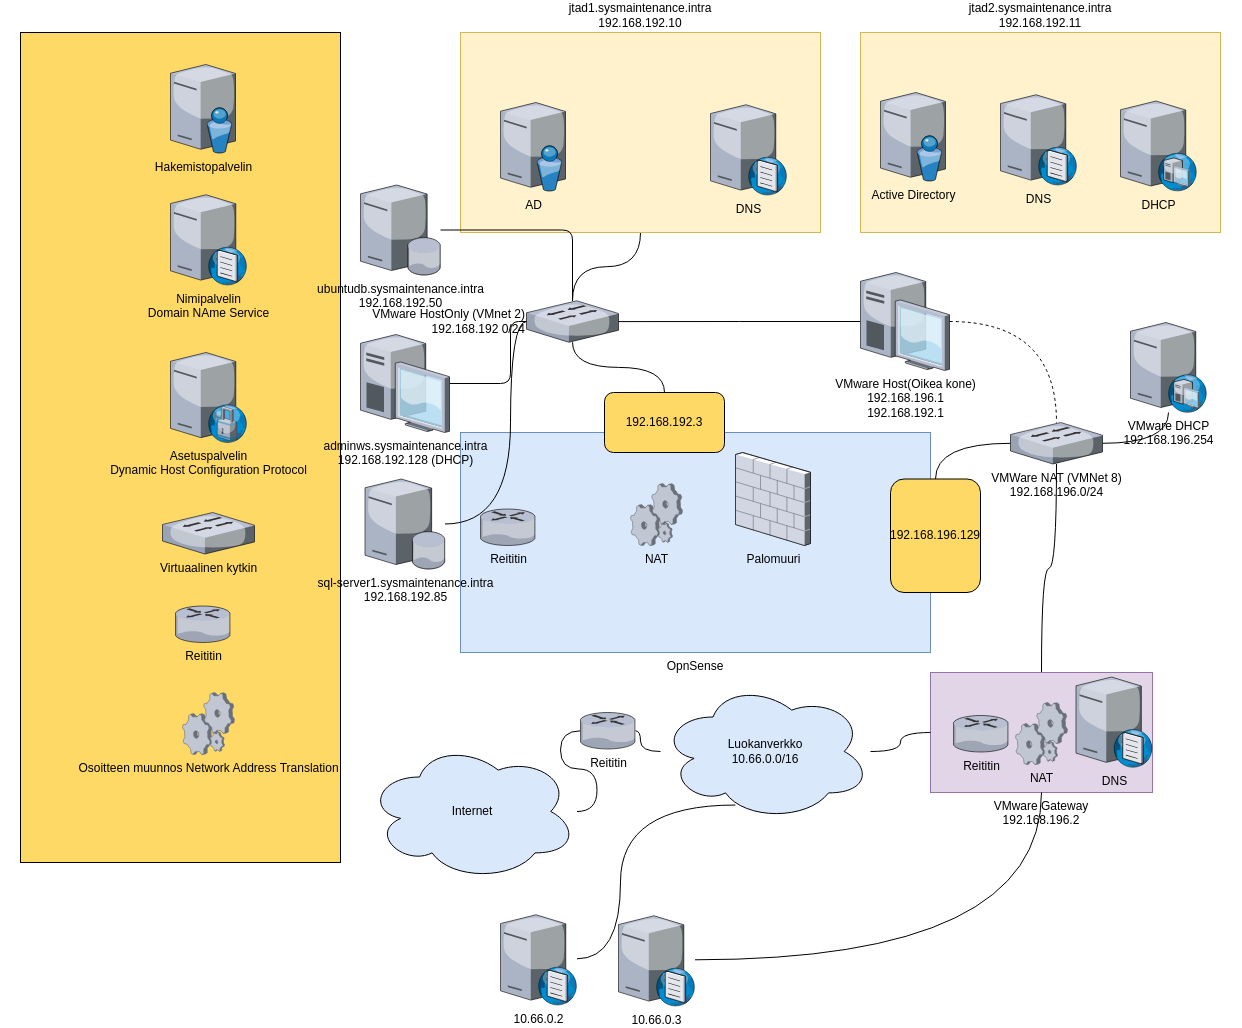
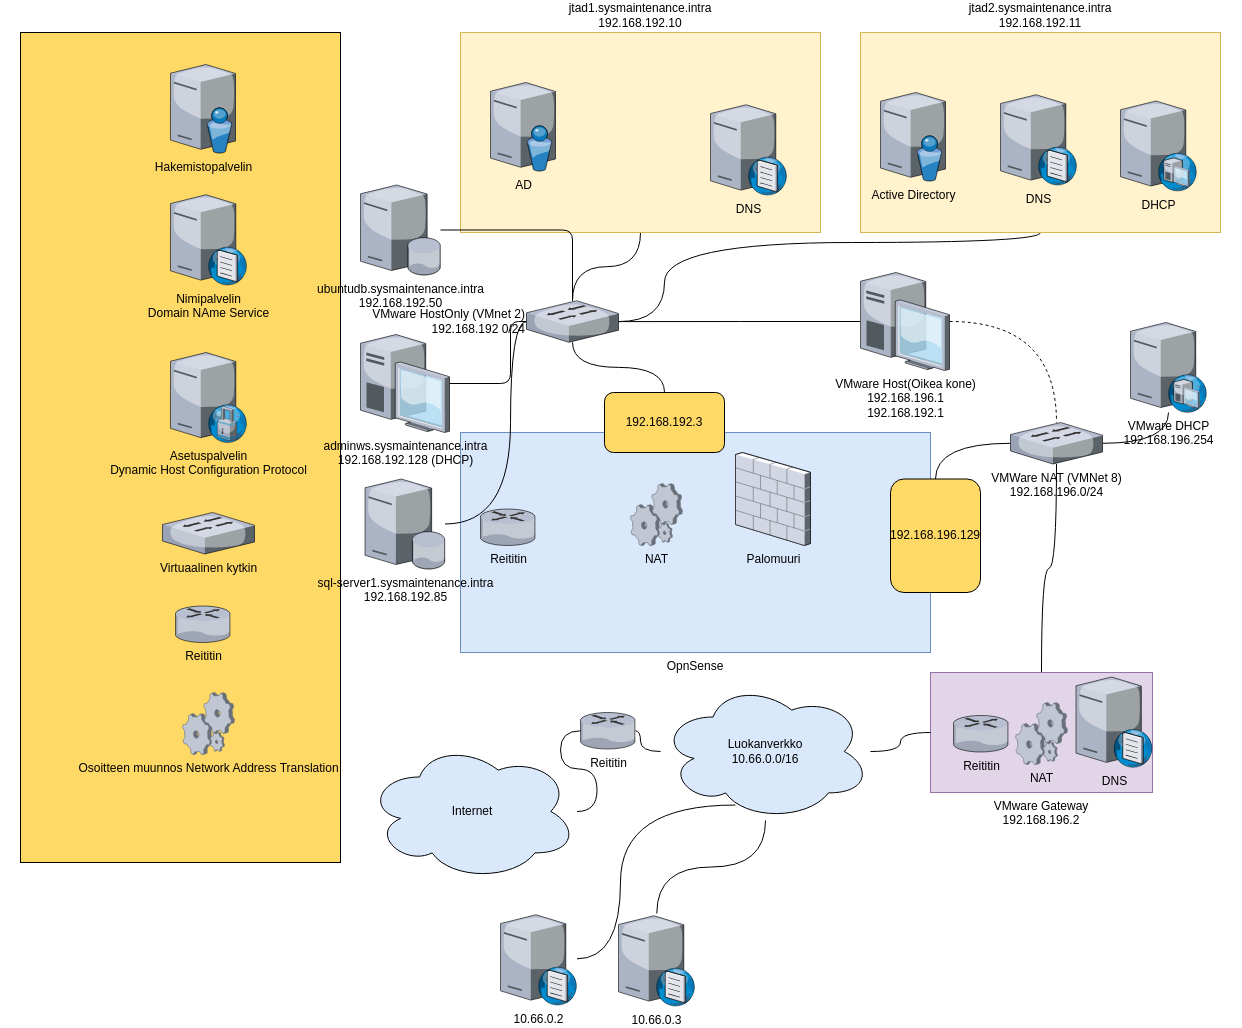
  <mxCell id="0" />
  <mxCell id="1" parent="0" />
  <mxCell id="2" value="" style="rounded=0;whiteSpace=wrap;html=1;shadow=0;glass=0;sketch=0;strokeColor=#000000;fillColor=#FFD966;" parent="1" vertex="1"><mxGeometry x="20" y="20" width="320" height="830" as="geometry" /></mxCell>
  <mxCell id="3" style="edgeStyle=orthogonalEdgeStyle;orthogonalLoop=1;jettySize=auto;html=1;curved=1;endArrow=none;endFill=0;" parent="1" source="4" target="23" edge="1"><mxGeometry relative="1" as="geometry" /></mxCell>
  <mxCell id="4" value="jtad1.sysmaintenance.intra&lt;br&gt;192.168.192.10" style="rounded=0;whiteSpace=wrap;html=1;glass=0;sketch=0;shadow=0;fillColor=#fff2cc;strokeColor=#d6b656;spacingTop=0;labelPosition=center;verticalLabelPosition=top;align=center;verticalAlign=bottom;" parent="1" vertex="1"><mxGeometry x="460" y="20" width="360" height="200" as="geometry" /></mxCell>
- <mxCell id="5" value="AD" style="verticalLabelPosition=bottom;sketch=0;aspect=fixed;html=1;verticalAlign=top;strokeColor=none;align=center;outlineConnect=0;shape=mxgraph.citrix.directory_server;shadow=0;glass=0;fillColor=#FFD966;labelPosition=center;" parent="1" vertex="1"><mxGeometry x="500" y="90" width="65" height="88.5" as="geometry" /></mxCell>
+ <mxCell id="5" value="AD" style="verticalLabelPosition=bottom;sketch=0;aspect=fixed;html=1;verticalAlign=top;strokeColor=none;align=center;outlineConnect=0;shape=mxgraph.citrix.directory_server;shadow=0;glass=0;fillColor=#FFD966;labelPosition=center;" parent="1" vertex="1"><mxGeometry x="490" y="70" width="65" height="88.5" as="geometry" /></mxCell>
  <mxCell id="6" value="DNS" style="verticalLabelPosition=bottom;sketch=0;aspect=fixed;html=1;verticalAlign=top;strokeColor=none;align=center;outlineConnect=0;shape=mxgraph.citrix.dns_server;shadow=0;glass=0;fillColor=#FFD966;" parent="1" vertex="1"><mxGeometry x="710" y="90" width="76.5" height="92.5" as="geometry" /></mxCell>
+ <mxCell id="7" style="edgeStyle=orthogonalEdgeStyle;curved=1;orthogonalLoop=1;jettySize=auto;html=1;endArrow=none;endFill=0;" parent="1" source="8" target="23" edge="1"><mxGeometry relative="1" as="geometry"><Array as="points"><mxPoint x="1040" y="230" /><mxPoint x="664" y="230" /></Array></mxGeometry></mxCell>
  <mxCell id="8" value="jtad2.sysmaintenance.intra&lt;br&gt;192.168.192.11" style="rounded=0;whiteSpace=wrap;html=1;glass=0;sketch=0;shadow=0;fillColor=#fff2cc;strokeColor=#d6b656;spacingTop=0;labelPosition=center;verticalLabelPosition=top;align=center;verticalAlign=bottom;" parent="1" vertex="1"><mxGeometry x="860" y="20" width="360" height="200" as="geometry" /></mxCell>
  <mxCell id="9" value="Active Directory" style="verticalLabelPosition=bottom;sketch=0;aspect=fixed;html=1;verticalAlign=top;strokeColor=none;align=center;outlineConnect=0;shape=mxgraph.citrix.directory_server;shadow=0;glass=0;fillColor=#FFD966;labelPosition=center;" parent="1" vertex="1"><mxGeometry x="880" y="80" width="65" height="88.5" as="geometry" /></mxCell>
  <mxCell id="10" value="DNS" style="verticalLabelPosition=bottom;sketch=0;aspect=fixed;html=1;verticalAlign=top;strokeColor=none;align=center;outlineConnect=0;shape=mxgraph.citrix.dns_server;shadow=0;glass=0;fillColor=#FFD966;" parent="1" vertex="1"><mxGeometry x="1000" y="80" width="76.5" height="92.5" as="geometry" /></mxCell>
  <mxCell id="11" value="DHCP" style="verticalLabelPosition=bottom;sketch=0;aspect=fixed;html=1;verticalAlign=top;strokeColor=none;align=center;outlineConnect=0;shape=mxgraph.citrix.dhcp_server;shadow=0;glass=0;fillColor=#FFD966;" parent="1" vertex="1"><mxGeometry x="1120" y="88.5" width="76" height="90" as="geometry" /></mxCell>
  <mxCell id="12" value="OpnSense" style="rounded=0;whiteSpace=wrap;html=1;shadow=0;glass=0;sketch=0;fillColor=#dae8fc;strokeColor=#6c8ebf;labelPosition=center;verticalLabelPosition=bottom;align=center;verticalAlign=top;" parent="1" vertex="1"><mxGeometry x="460" y="420" width="470" height="220" as="geometry" /></mxCell>
  <mxCell id="13" value="Palomuuri" style="verticalLabelPosition=bottom;sketch=0;aspect=fixed;html=1;verticalAlign=top;strokeColor=none;align=center;outlineConnect=0;shape=mxgraph.citrix.firewall;shadow=0;glass=0;fillColor=#FFD966;" parent="1" vertex="1"><mxGeometry x="735" y="440" width="75" height="93" as="geometry" /></mxCell>
  <mxCell id="14" value="Reititin" style="verticalLabelPosition=bottom;sketch=0;aspect=fixed;html=1;verticalAlign=top;strokeColor=none;align=center;outlineConnect=0;shape=mxgraph.citrix.router;shadow=0;glass=0;fillColor=#FFD966;" parent="1" vertex="1"><mxGeometry x="480" y="496.5" width="55" height="36.5" as="geometry" /></mxCell>
  <mxCell id="15" value="NAT" style="verticalLabelPosition=bottom;sketch=0;aspect=fixed;html=1;verticalAlign=top;strokeColor=none;align=center;outlineConnect=0;shape=mxgraph.citrix.process;shadow=0;glass=0;fillColor=#FFD966;" parent="1" vertex="1"><mxGeometry x="630" y="471" width="52" height="62" as="geometry" /></mxCell>
  <mxCell id="16" style="edgeStyle=orthogonalEdgeStyle;curved=1;orthogonalLoop=1;jettySize=auto;html=1;endArrow=none;endFill=0;" parent="1" source="17" target="42" edge="1"><mxGeometry relative="1" as="geometry" /></mxCell>
  <mxCell id="17" value="Luokanverkko&lt;br&gt;10.66.0.0/16" style="ellipse;shape=cloud;whiteSpace=wrap;html=1;shadow=0;glass=0;sketch=0;fillColor=#dae8fc;strokeColor=#000000;labelPosition=center;verticalLabelPosition=middle;align=center;verticalAlign=middle;" parent="1" vertex="1"><mxGeometry x="660" y="670" width="210" height="138" as="geometry" /></mxCell>
  <mxCell id="18" style="edgeStyle=orthogonalEdgeStyle;curved=1;orthogonalLoop=1;jettySize=auto;html=1;endArrow=none;endFill=0;" parent="1" source="21" target="31" edge="1"><mxGeometry relative="1" as="geometry" /></mxCell>
  <mxCell id="19" style="edgeStyle=orthogonalEdgeStyle;curved=1;orthogonalLoop=1;jettySize=auto;html=1;endArrow=none;endFill=0;" parent="1" source="21" target="25" edge="1"><mxGeometry relative="1" as="geometry" /></mxCell>
  <mxCell id="20" style="edgeStyle=orthogonalEdgeStyle;curved=1;orthogonalLoop=1;jettySize=auto;html=1;endArrow=none;endFill=0;" parent="1" source="21" target="27" edge="1"><mxGeometry relative="1" as="geometry" /></mxCell>
  <mxCell id="21" value="VMWare NAT (VMNet 8)&lt;br&gt;192.168.196.0/24" style="verticalLabelPosition=bottom;sketch=0;aspect=fixed;html=1;verticalAlign=top;strokeColor=none;align=center;outlineConnect=0;shape=mxgraph.citrix.switch;shadow=0;glass=0;fillColor=#FFD966;" parent="1" vertex="1"><mxGeometry x="1010" y="410" width="92" height="41.5" as="geometry" /></mxCell>
  <mxCell id="22" style="edgeStyle=orthogonalEdgeStyle;curved=1;orthogonalLoop=1;jettySize=auto;html=1;endArrow=none;endFill=0;" parent="1" source="23" target="24" edge="1"><mxGeometry relative="1" as="geometry" /></mxCell>
  <mxCell id="23" value="VMware HostOnly (VMnet 2)&lt;br&gt;192.168.192 0/24" style="verticalLabelPosition=middle;sketch=0;aspect=fixed;html=1;verticalAlign=middle;strokeColor=none;align=right;outlineConnect=0;shape=mxgraph.citrix.switch;shadow=0;glass=0;fillColor=#FFD966;labelPosition=left;" parent="1" vertex="1"><mxGeometry x="526" y="288.25" width="92" height="41.5" as="geometry" /></mxCell>
  <mxCell id="24" value="192.168.192.3" style="rounded=1;whiteSpace=wrap;html=1;shadow=0;glass=0;sketch=0;strokeColor=#000000;fillColor=#FFD966;" parent="1" vertex="1"><mxGeometry x="604" y="380" width="120" height="60" as="geometry" /></mxCell>
  <mxCell id="25" value="192.168.196.129" style="rounded=1;whiteSpace=wrap;html=1;shadow=0;glass=0;sketch=0;strokeColor=#000000;fillColor=#FFD966;" parent="1" vertex="1"><mxGeometry x="890" y="466.5" width="90" height="113.5" as="geometry" /></mxCell>
  <mxCell id="26" value="" style="group" parent="1" vertex="1" connectable="0"><mxGeometry x="930" y="660" width="222" height="120" as="geometry" /></mxCell>
  <mxCell id="27" value="VMware Gateway&lt;br&gt;192.168.196.2" style="rounded=0;whiteSpace=wrap;html=1;shadow=0;glass=0;sketch=0;labelPosition=center;verticalLabelPosition=bottom;align=center;verticalAlign=top;fillColor=#e1d5e7;strokeColor=#9673a6;" parent="26" vertex="1"><mxGeometry width="222" height="120" as="geometry" /></mxCell>
  <mxCell id="28" value="DNS" style="verticalLabelPosition=bottom;sketch=0;aspect=fixed;html=1;verticalAlign=top;strokeColor=none;align=center;outlineConnect=0;shape=mxgraph.citrix.dns_server;shadow=0;glass=0;fillColor=#FFD966;" parent="26" vertex="1"><mxGeometry x="145.5" y="2.25" width="76.5" height="92.5" as="geometry" /></mxCell>
  <mxCell id="29" value="Reititin" style="verticalLabelPosition=bottom;sketch=0;aspect=fixed;html=1;verticalAlign=top;strokeColor=none;align=center;outlineConnect=0;shape=mxgraph.citrix.router;shadow=0;glass=0;fillColor=#FFD966;" parent="26" vertex="1"><mxGeometry x="23" y="43" width="55" height="36.5" as="geometry" /></mxCell>
  <mxCell id="30" value="NAT" style="verticalLabelPosition=bottom;sketch=0;aspect=fixed;html=1;verticalAlign=top;strokeColor=none;align=center;outlineConnect=0;shape=mxgraph.citrix.process;shadow=0;glass=0;fillColor=#FFD966;" parent="26" vertex="1"><mxGeometry x="85" y="30" width="52" height="62" as="geometry" /></mxCell>
  <mxCell id="31" value="VMware DHCP&lt;br&gt;192.168.196.254" style="verticalLabelPosition=bottom;sketch=0;aspect=fixed;html=1;verticalAlign=top;strokeColor=none;align=center;outlineConnect=0;shape=mxgraph.citrix.dhcp_server;shadow=0;glass=0;fillColor=#FFD966;" parent="1" vertex="1"><mxGeometry x="1130" y="310" width="76" height="90" as="geometry" /></mxCell>
  <mxCell id="32" style="edgeStyle=orthogonalEdgeStyle;curved=1;orthogonalLoop=1;jettySize=auto;html=1;endArrow=none;endFill=0;" parent="1" source="34" target="23" edge="1"><mxGeometry relative="1" as="geometry" /></mxCell>
  <mxCell id="33" style="edgeStyle=orthogonalEdgeStyle;curved=1;orthogonalLoop=1;jettySize=auto;html=1;endArrow=none;endFill=0;dashed=1;" parent="1" source="34" target="21" edge="1"><mxGeometry relative="1" as="geometry"><Array as="points"><mxPoint x="1056" y="309" /></Array></mxGeometry></mxCell>
  <mxCell id="34" value="VMware Host(Oikea kone)&lt;br&gt;192.168.196.1&lt;br&gt;192.168.192.1" style="verticalLabelPosition=bottom;sketch=0;aspect=fixed;html=1;verticalAlign=top;strokeColor=none;align=center;outlineConnect=0;shape=mxgraph.citrix.desktop;shadow=0;glass=0;fillColor=#FFD966;" parent="1" vertex="1"><mxGeometry x="860" y="260" width="89" height="98" as="geometry" /></mxCell>
  <mxCell id="35" style="edgeStyle=orthogonalEdgeStyle;curved=1;orthogonalLoop=1;jettySize=auto;html=1;entryX=0.357;entryY=0.888;entryDx=0;entryDy=0;entryPerimeter=0;endArrow=none;endFill=0;" parent="1" source="36" target="17" edge="1"><mxGeometry relative="1" as="geometry"><Array as="points"><mxPoint x="620" y="946" /><mxPoint x="620" y="793" /></Array></mxGeometry></mxCell>
  <mxCell id="36" value="10.66.0.2" style="verticalLabelPosition=bottom;sketch=0;aspect=fixed;html=1;verticalAlign=top;strokeColor=none;align=center;outlineConnect=0;shape=mxgraph.citrix.dns_server;shadow=0;glass=0;fillColor=#FFD966;" parent="1" vertex="1"><mxGeometry x="500" y="900" width="76.5" height="92.5" as="geometry" /></mxCell>
- <mxCell id="37" style="edgeStyle=orthogonalEdgeStyle;curved=1;orthogonalLoop=1;jettySize=auto;html=1;endArrow=none;endFill=0;" parent="1" source="38" target="27" edge="1"><mxGeometry relative="1" as="geometry" /></mxCell>
+ <mxCell id="37" style="edgeStyle=orthogonalEdgeStyle;curved=1;orthogonalLoop=1;jettySize=auto;html=1;endArrow=none;endFill=0;" parent="1" source="38" target="17" edge="1"><mxGeometry relative="1" as="geometry" /></mxCell>
  <mxCell id="38" value="10.66.0.3" style="verticalLabelPosition=bottom;sketch=0;aspect=fixed;html=1;verticalAlign=top;strokeColor=none;align=center;outlineConnect=0;shape=mxgraph.citrix.dns_server;shadow=0;glass=0;fillColor=#FFD966;" parent="1" vertex="1"><mxGeometry x="618" y="901" width="76.5" height="92.5" as="geometry" /></mxCell>
  <mxCell id="39" value="Internet" style="ellipse;shape=cloud;whiteSpace=wrap;html=1;shadow=0;glass=0;sketch=0;fillColor=#dae8fc;strokeColor=#000000;labelPosition=center;verticalLabelPosition=middle;align=center;verticalAlign=middle;" parent="1" vertex="1"><mxGeometry x="366.5" y="730" width="210" height="138" as="geometry" /></mxCell>
  <mxCell id="40" style="edgeStyle=orthogonalEdgeStyle;curved=1;orthogonalLoop=1;jettySize=auto;html=1;endArrow=none;endFill=0;" parent="1" source="27" target="17" edge="1"><mxGeometry relative="1" as="geometry" /></mxCell>
  <mxCell id="41" style="edgeStyle=orthogonalEdgeStyle;curved=1;orthogonalLoop=1;jettySize=auto;html=1;endArrow=none;endFill=0;" parent="1" source="42" target="39" edge="1"><mxGeometry relative="1" as="geometry" /></mxCell>
  <mxCell id="42" value="Reititin" style="verticalLabelPosition=bottom;sketch=0;aspect=fixed;html=1;verticalAlign=top;strokeColor=none;align=center;outlineConnect=0;shape=mxgraph.citrix.router;shadow=0;glass=0;fillColor=#FFD966;" parent="1" vertex="1"><mxGeometry x="580" y="700" width="55" height="36.5" as="geometry" /></mxCell>
  <mxCell id="43" value="Nimipalvelin&lt;br&gt;Domain NAme Service&lt;br&gt;" style="verticalLabelPosition=bottom;sketch=0;aspect=fixed;html=1;verticalAlign=top;strokeColor=none;align=center;outlineConnect=0;shape=mxgraph.citrix.dns_server;shadow=0;glass=0;fillColor=#FFD966;" parent="1" vertex="1"><mxGeometry x="170" y="180" width="76.5" height="92.5" as="geometry" /></mxCell>
  <mxCell id="44" value="Hakemistopalvelin" style="verticalLabelPosition=bottom;sketch=0;aspect=fixed;html=1;verticalAlign=top;strokeColor=none;align=center;outlineConnect=0;shape=mxgraph.citrix.directory_server;shadow=0;glass=0;fillColor=#FFD966;" parent="1" vertex="1"><mxGeometry x="170" y="52" width="65" height="88.5" as="geometry" /></mxCell>
  <mxCell id="45" value="Asetuspalvelin&lt;br&gt;Dynamic Host Configuration Protocol" style="verticalLabelPosition=bottom;sketch=0;aspect=fixed;html=1;verticalAlign=top;strokeColor=none;align=center;outlineConnect=0;shape=mxgraph.citrix.proxy_server;shadow=0;glass=0;fillColor=#FFD966;" parent="1" vertex="1"><mxGeometry x="170" y="340" width="76.5" height="90" as="geometry" /></mxCell>
  <mxCell id="46" value="Virtuaalinen kytkin" style="verticalLabelPosition=bottom;sketch=0;aspect=fixed;html=1;verticalAlign=top;strokeColor=none;align=center;outlineConnect=0;shape=mxgraph.citrix.switch;shadow=0;glass=0;fillColor=#FFD966;" parent="1" vertex="1"><mxGeometry x="162" y="500" width="92" height="41.5" as="geometry" /></mxCell>
  <mxCell id="47" value="Reititin" style="verticalLabelPosition=bottom;sketch=0;aspect=fixed;html=1;verticalAlign=top;strokeColor=none;align=center;outlineConnect=0;shape=mxgraph.citrix.router;shadow=0;glass=0;fillColor=#FFD966;" parent="1" vertex="1"><mxGeometry x="175" y="593.5" width="55" height="36.5" as="geometry" /></mxCell>
  <mxCell id="48" value="Osoitteen muunnos Network Address Translation" style="verticalLabelPosition=bottom;sketch=0;aspect=fixed;html=1;verticalAlign=top;strokeColor=none;align=center;outlineConnect=0;shape=mxgraph.citrix.process;shadow=0;glass=0;fillColor=#FFD966;" parent="1" vertex="1"><mxGeometry x="182" y="680" width="52" height="62" as="geometry" /></mxCell>
  <mxCell id="49" style="edgeStyle=orthogonalEdgeStyle;rounded=1;orthogonalLoop=1;jettySize=auto;html=1;strokeColor=default;startArrow=none;startFill=0;endArrow=none;endFill=0;" parent="1" source="50" target="23" edge="1"><mxGeometry relative="1" as="geometry" /></mxCell>
  <mxCell id="50" value="ubuntudb.sysmaintenance.intra&lt;br&gt;192.168.192.50" style="verticalLabelPosition=bottom;sketch=0;aspect=fixed;html=1;verticalAlign=top;strokeColor=none;align=center;outlineConnect=0;shape=mxgraph.citrix.database_server;" parent="1" vertex="1"><mxGeometry x="360" y="172.5" width="80" height="90" as="geometry" /></mxCell>
  <mxCell id="51" style="edgeStyle=orthogonalEdgeStyle;rounded=1;orthogonalLoop=1;jettySize=auto;html=1;strokeColor=default;startArrow=none;startFill=0;endArrow=none;endFill=0;" parent="1" source="52" target="23" edge="1"><mxGeometry relative="1" as="geometry"><Array as="points"><mxPoint x="510" y="371" /><mxPoint x="510" y="309" /></Array></mxGeometry></mxCell>
  <mxCell id="52" value="adminws.sysmaintenance.intra&lt;br&gt;192.168.192.128&amp;nbsp;(DHCP)" style="verticalLabelPosition=bottom;sketch=0;aspect=fixed;html=1;verticalAlign=top;strokeColor=none;align=center;outlineConnect=0;shape=mxgraph.citrix.desktop;" parent="1" vertex="1"><mxGeometry x="360" y="322" width="89" height="98" as="geometry" /></mxCell>
  <mxCell id="53" style="edgeStyle=orthogonalEdgeStyle;orthogonalLoop=1;jettySize=auto;html=1;curved=1;endArrow=none;endFill=0;" edge="1" parent="1" source="54" target="23"><mxGeometry relative="1" as="geometry"><Array as="points"><mxPoint x="510" y="512" /><mxPoint x="510" y="309" /></Array></mxGeometry></mxCell>
  <mxCell id="54" value="sql-server1.sysmaintenance.intra&lt;br&gt;192.168.192.85" style="verticalLabelPosition=bottom;sketch=0;aspect=fixed;html=1;verticalAlign=top;strokeColor=none;align=center;outlineConnect=0;shape=mxgraph.citrix.database_server;" vertex="1" parent="1"><mxGeometry x="364.5" y="466.5" width="80" height="90" as="geometry" /></mxCell>
